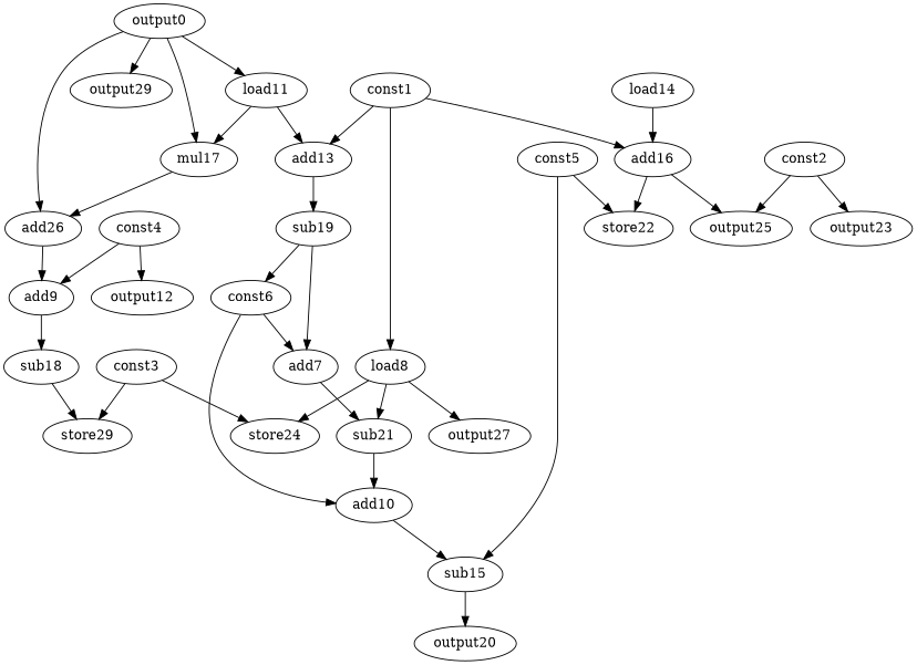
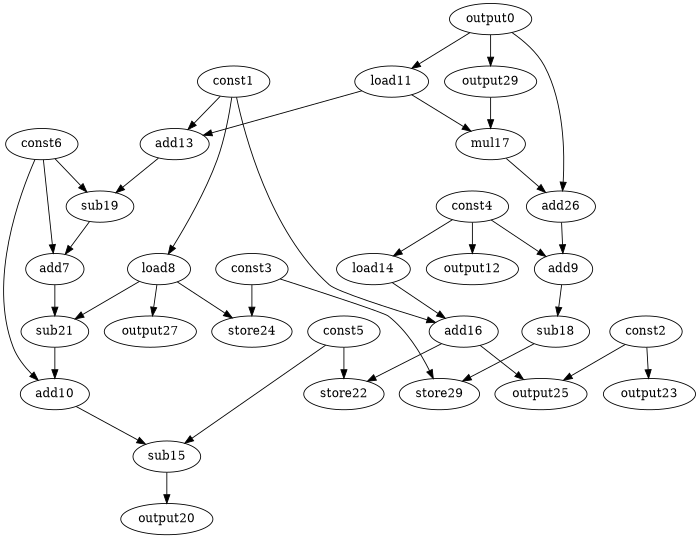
  digraph {
    node [opcode=const]
    edge [operand=0]
    n1 [label=output0]
    load11 [opcode=load]
    mul17 [opcode=mul]
    add26 [opcode=add]
    n5 [label=output29 opcode=output]
    add13 [opcode=add]
    add9 [opcode=add]
    load8 [opcode=load]
    const1
    add16 [opcode=add]
    store24 [opcode=store]
    sub21 [opcode=sub]
    output27 [opcode=output]
    sub19 [opcode=sub]
    store22 [opcode=store]
    output25 [opcode=output]
    output23 [opcode=output]
    const2
    sub18 [opcode=sub]
    store29 [opcode=store]
    const3
    const4
    output12 [opcode=output]
    load14 [opcode=load]
    sub15 [opcode=sub]
    const5
    output20 [opcode=output]
    add7 [opcode=add]
    const6
    add10 [opcode=add]
    n1 -> load11
-   n1 -> mul17
+   n5 -> mul17
    n1 -> add26
    n1 -> n5
    load11 -> mul17 [operand=1]
    load11 -> add13 [operand=1]
    mul17 -> add26 [operand=1]
    add26 -> add9
    add13 -> sub19
    add9 -> sub18
    load8 -> store24
    load8 -> sub21
    load8 -> output27
    const1 -> add13
    const1 -> load8
    const1 -> add16
    add16 -> store22
    add16 -> output25
    sub21 -> add10
    sub19 -> add7
    const2 -> output25 [operand=1]
    const2 -> output23
    sub18 -> store29
    const3 -> store24 [operand=1]
    const3 -> store29 [operand=1]
    const4 -> add9 [operand=1]
    const4 -> output12
+   const4 -> load14
    load14 -> add16 [operand=1]
    sub15 -> output20
    const5 -> store22 [operand=1]
    const5 -> sub15 [operand=1]
    add7 -> sub21 [operand=1]
-   sub19 -> const6 [operand=1]
+   const6 -> sub19 [operand=1]
    const6 -> add7 [operand=1]
    const6 -> add10 [operand=1]
    add10 -> sub15
  }
